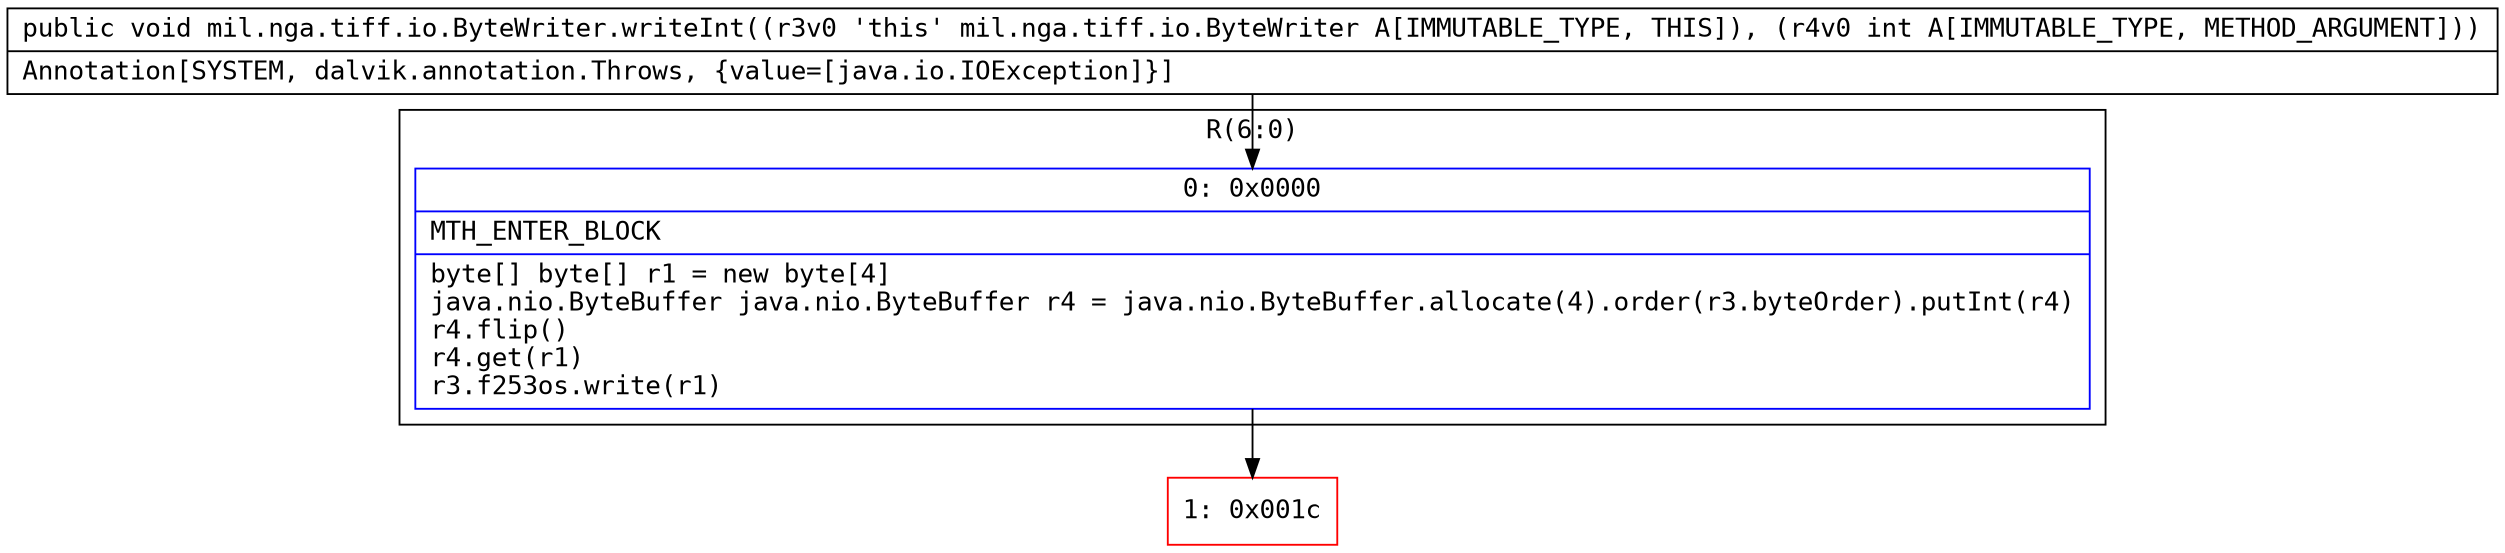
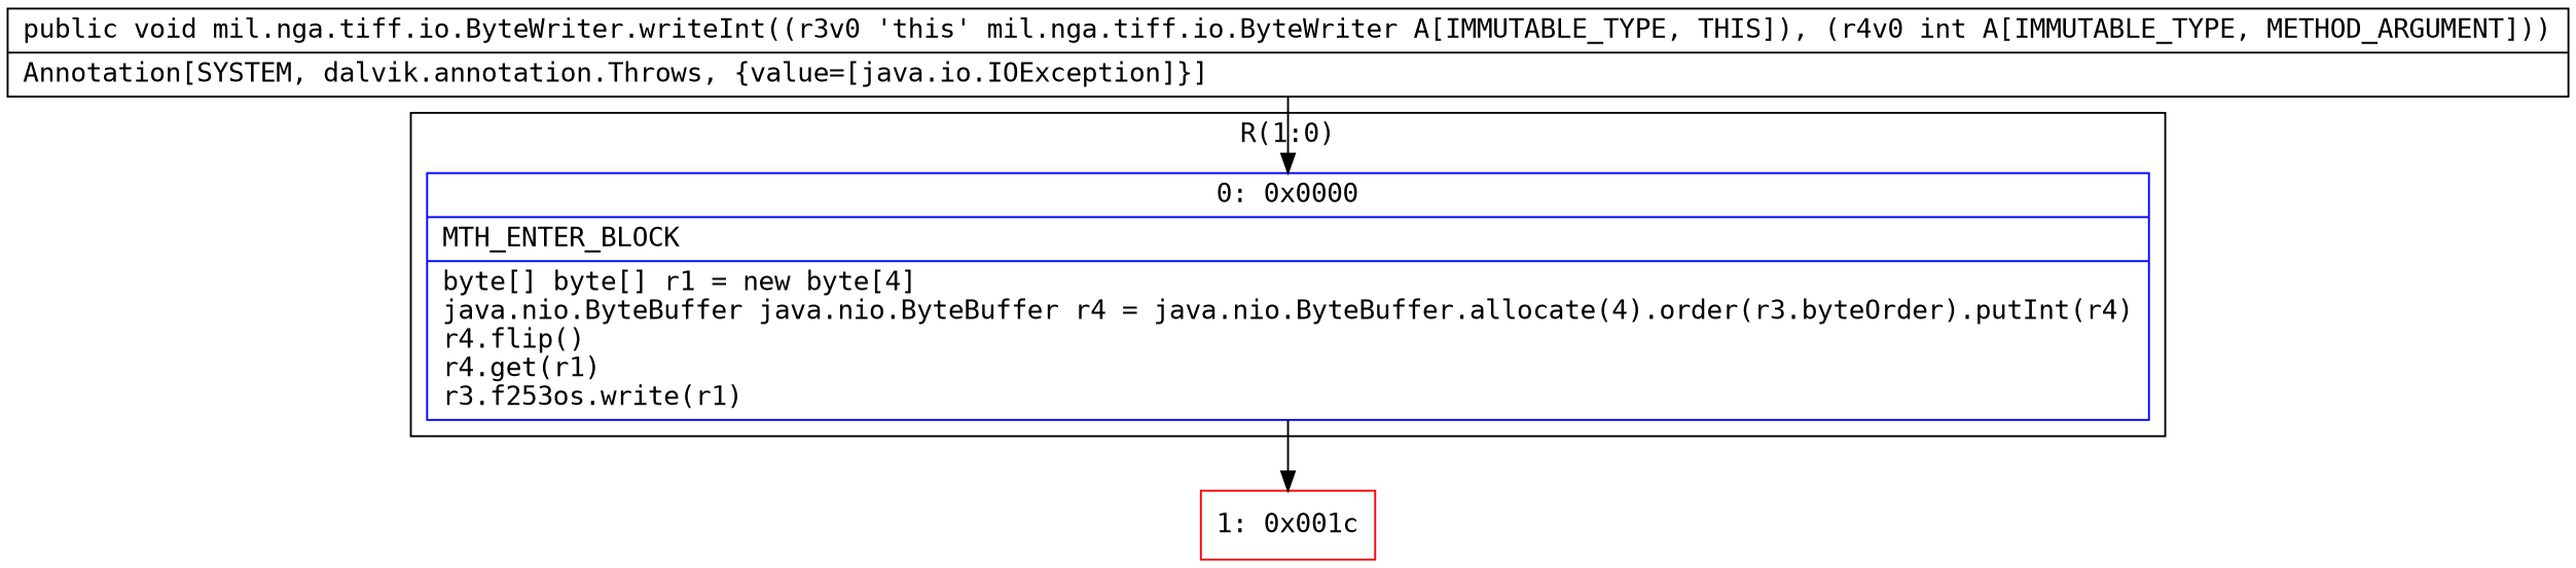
  digraph {
    fontname="DejaVu Sans Mono"
    node [shape=record fontname="DejaVu Sans Mono"]
    edge [fontname="DejaVu Sans Mono"]
    n1 [color=blue label="{0\:\ 0x0000|MTH_ENTER_BLOCK\l|byte[] byte[] r1 = new byte[4]\ljava.nio.ByteBuffer java.nio.ByteBuffer r4 = java.nio.ByteBuffer.allocate(4).order(r3.byteOrder).putInt(r4)\lr4.flip()\lr4.get(r1)\lr3.f253os.write(r1)\l}"]
    n2 [color=red label="{1\:\ 0x001c}"]
    n3 [label="{public void mil.nga.tiff.io.ByteWriter.writeInt((r3v0 'this' mil.nga.tiff.io.ByteWriter A[IMMUTABLE_TYPE, THIS]), (r4v0 int A[IMMUTABLE_TYPE, METHOD_ARGUMENT]))  | Annotation[SYSTEM, dalvik.annotation.Throws, \{value=[java.io.IOException]\}]\l}"]
    subgraph cluster_1 {
-     label="R(6:0)"
+     label="R(1:0)"
      n1
    }
    n1 -> n2
    n3 -> n1
  }
